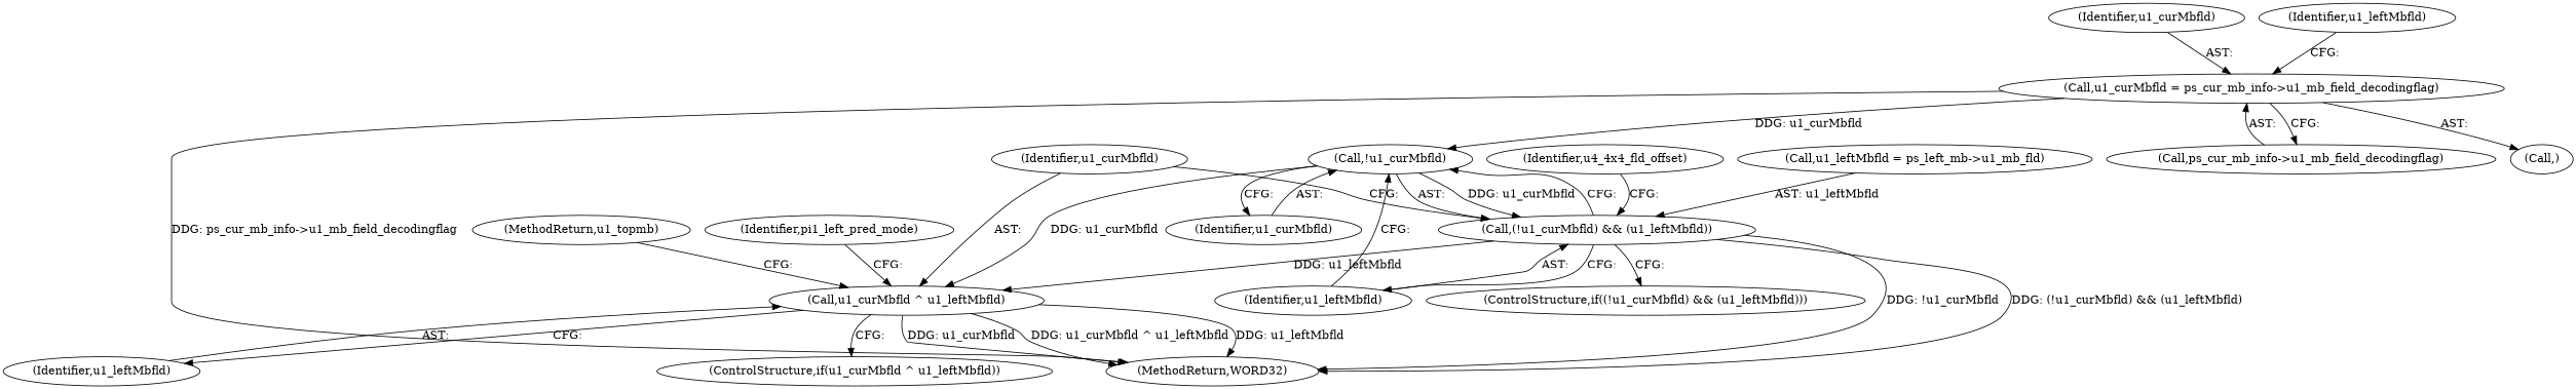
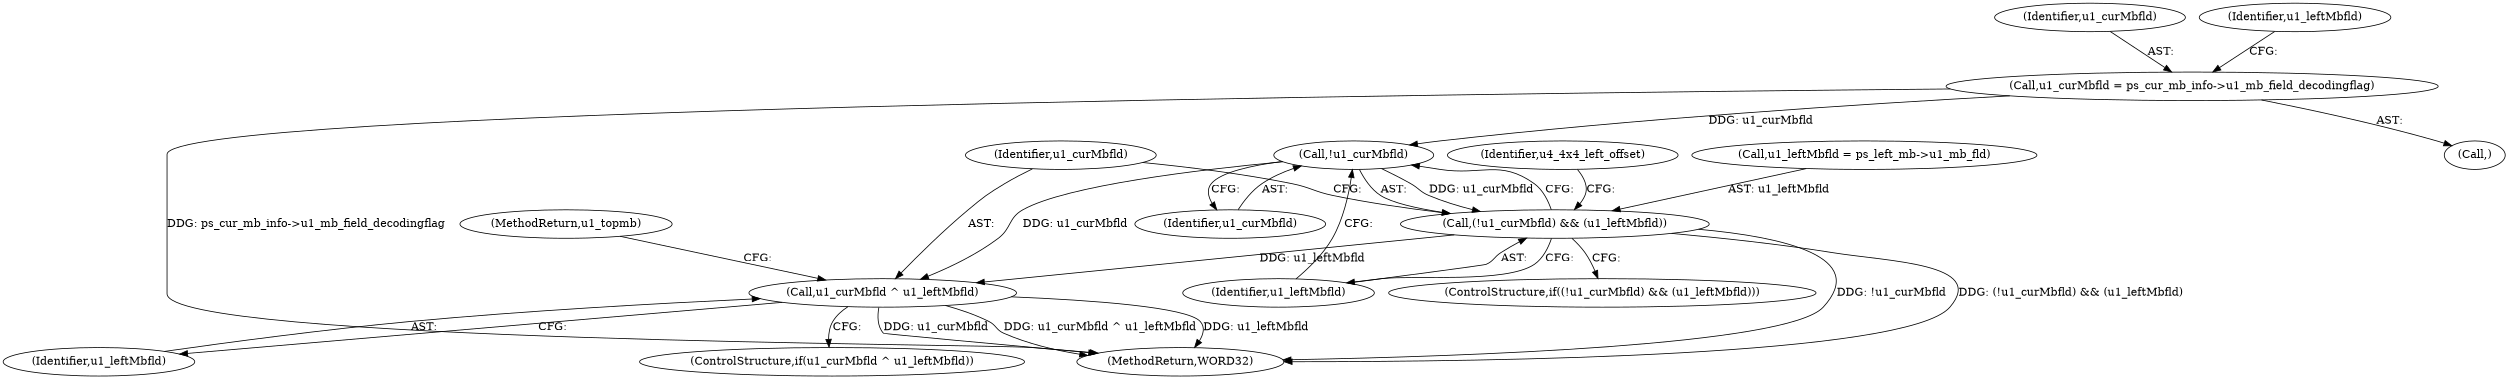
  digraph {
    n1 [label="(Call,u1_curMbfld = ps_cur_mb_info->u1_mb_field_decodingflag)"]
    n2 [label="(Call,!u1_curMbfld)"]
    n3 [label="(MethodReturn,WORD32)"]
-   n4 [label="(Call,ps_cur_mb_info->u1_mb_field_decodingflag)"]
    n5 [label="(Call,)"]
    n6 [label="(Call,(!u1_curMbfld) && (u1_leftMbfld))"]
    n7 [label="(Call,u1_curMbfld ^ u1_leftMbfld)"]
    n8 [label="(Identifier,u1_curMbfld)"]
    n9 [label="(Identifier,u1_leftMbfld)"]
    n10 [label="(ControlStructure,if((!u1_curMbfld) && (u1_leftMbfld)))"]
    n11 [label="(Identifier,u1_leftMbfld)"]
    n12 [label="(ControlStructure,if(u1_curMbfld ^ u1_leftMbfld))"]
-   n13 [label="(Identifier,u4_4x4_fld_offset)"]
+   n13 [label="(Identifier,u4_4x4_left_offset)"]
    n14 [label="(Identifier,u1_curMbfld)"]
    n15 [label="(Identifier,u1_curMbfld)"]
    n16 [label="(Call,u1_leftMbfld = ps_left_mb->u1_mb_fld)"]
    n17 [label="(MethodReturn,u1_topmb)"]
-   n18 [label="(Identifier,pi1_left_pred_mode)"]
    n19 [label="(Identifier,u1_leftMbfld)"]
    n1 -> n2 [label="DDG: u1_curMbfld"]
    n1 -> n3 [label="DDG: ps_cur_mb_info->u1_mb_field_decodingflag"]
-   n1 -> n4 [label="CFG: "]
    n1 -> n5 [label="AST: "]
    n2 -> n6 [label="AST: "]
    n2 -> n6 [label="DDG: u1_curMbfld"]
    n2 -> n7 [label="DDG: u1_curMbfld"]
    n2 -> n8 [label="CFG: "]
-   n4 -> n1 [label="AST: "]
    n6 -> n2 [label="CFG: "]
    n6 -> n3 [label="DDG: !u1_curMbfld"]
    n6 -> n3 [label="DDG: (!u1_curMbfld) && (u1_leftMbfld)"]
    n6 -> n7 [label="DDG: u1_leftMbfld"]
    n6 -> n9 [label="CFG: "]
    n6 -> n10 [label="CFG: "]
    n7 -> n3 [label="DDG: u1_leftMbfld"]
    n7 -> n3 [label="DDG: u1_curMbfld"]
    n7 -> n3 [label="DDG: u1_curMbfld ^ u1_leftMbfld"]
    n7 -> n11 [label="CFG: "]
    n7 -> n12 [label="CFG: "]
    n8 -> n2 [label="AST: "]
    n9 -> n2 [label="CFG: "]
    n9 -> n6 [label="AST: "]
    n11 -> n7 [label="AST: "]
    n13 -> n6 [label="CFG: "]
    n14 -> n6 [label="CFG: "]
    n14 -> n7 [label="AST: "]
    n15 -> n1 [label="AST: "]
    n16 -> n6 [label="AST: u1_leftMbfld"]
    n17 -> n7 [label="CFG: "]
-   n18 -> n7 [label="CFG: "]
    n19 -> n1 [label="CFG: "]
  }
